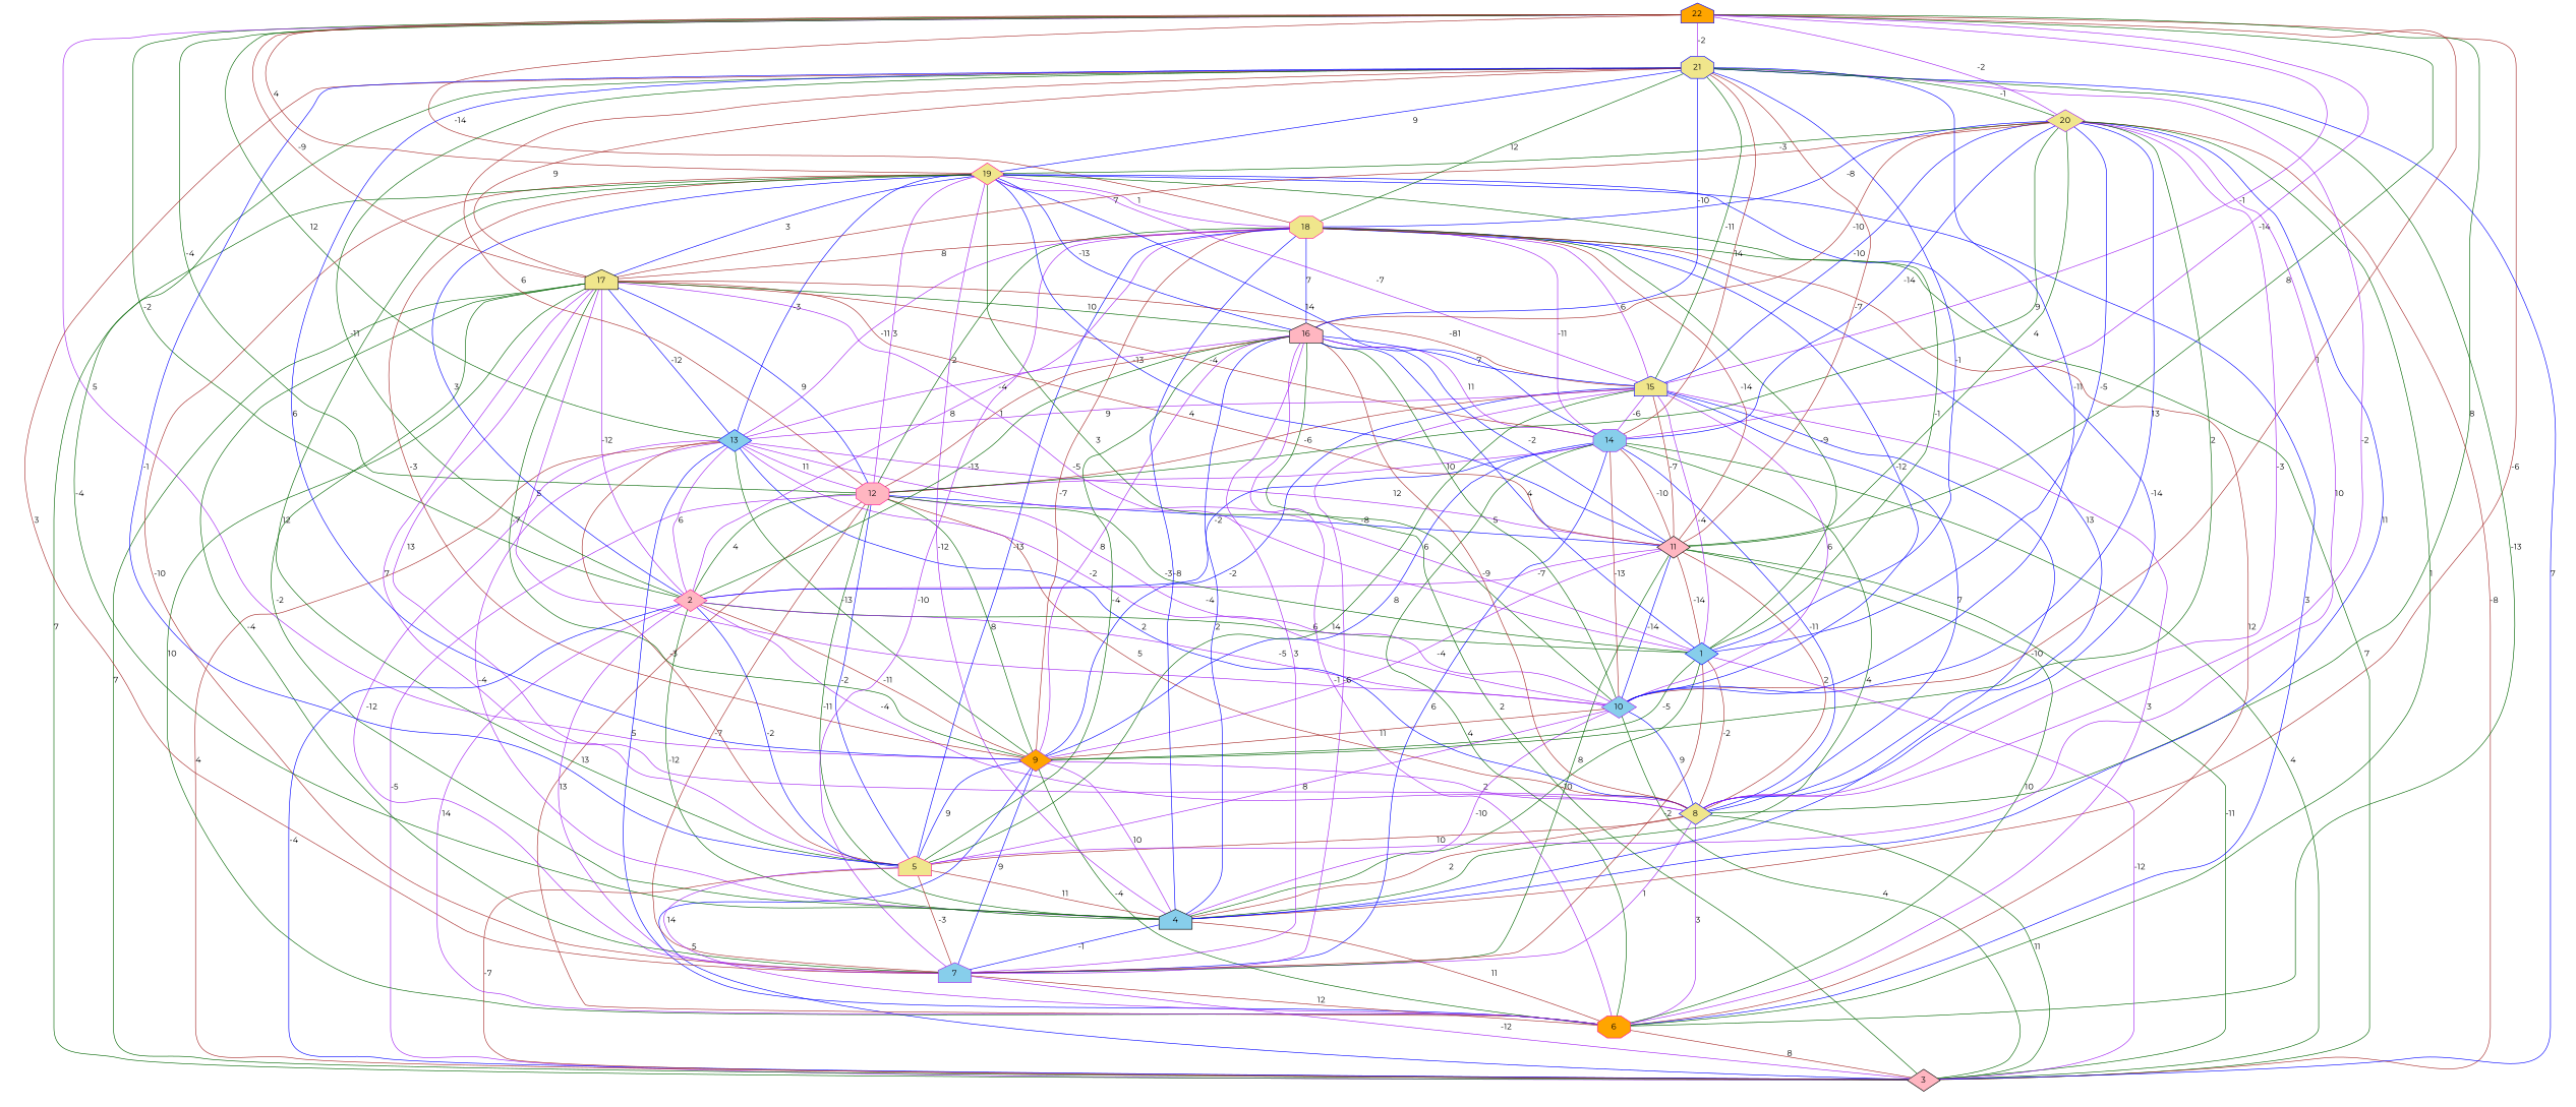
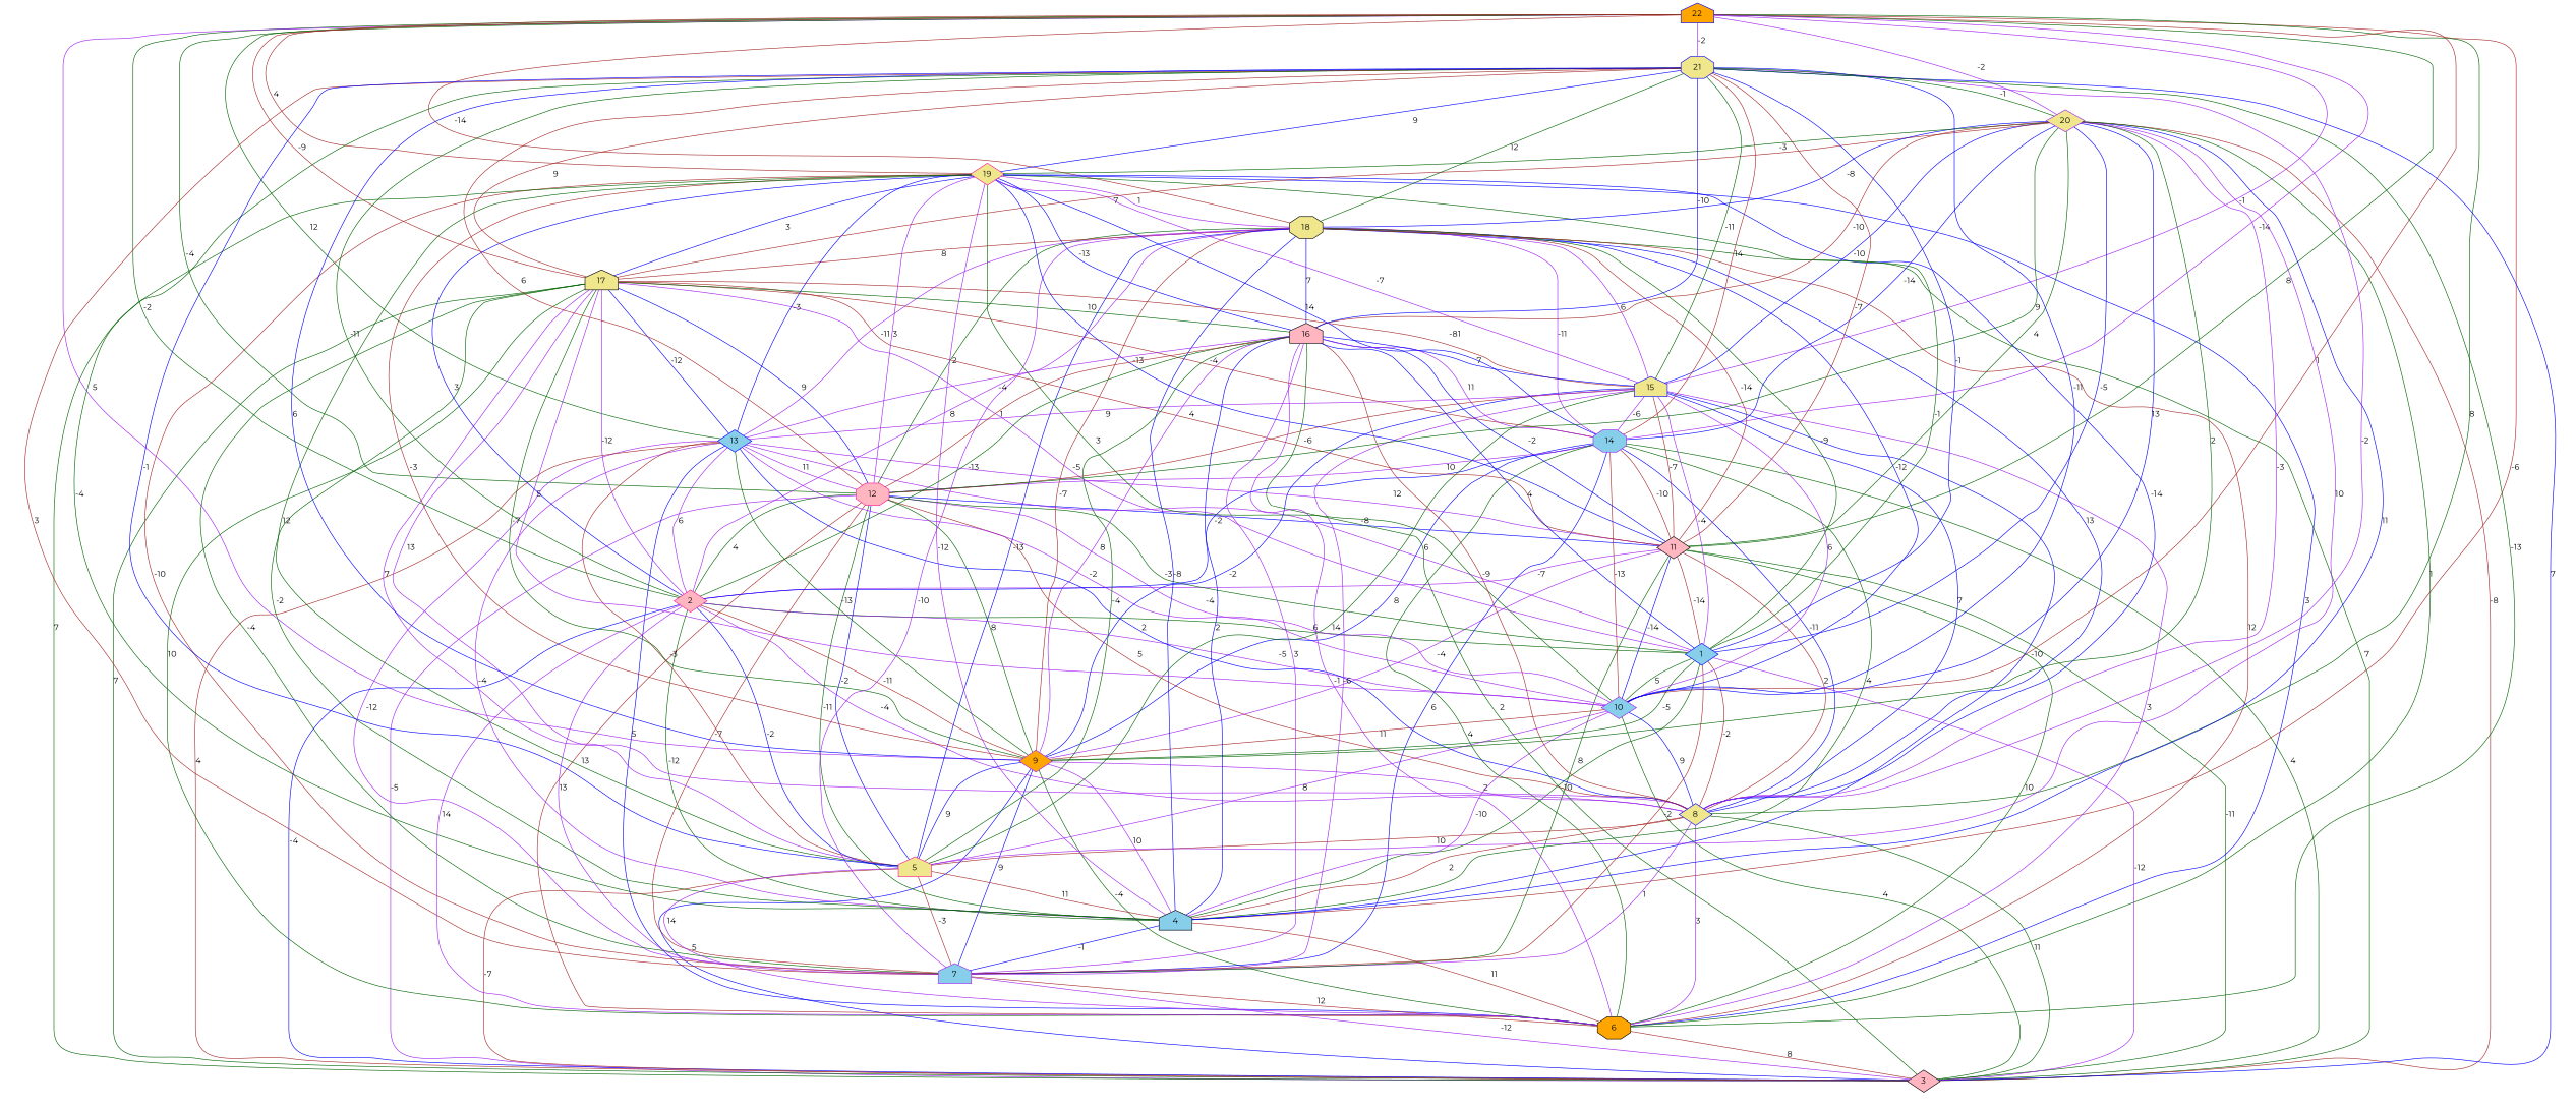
  graph {
    fontname=Montserrat
    node [color=blue fillcolor=khaki fontname=Montserrat shape=diamond style=filled]
    edge [color=purple fontname=Montserrat]
    22 [fillcolor=orange shape=house]
    2 [color=deeppink fillcolor=lightpink]
    4 [color=black fillcolor=skyblue shape=house]
    8
    9 [color=purple fillcolor=orange]
    10 [color=purple fillcolor=skyblue]
    11 [color=black fillcolor=lightpink]
    12 [color=deeppink fillcolor=lightpink shape=octagon]
    13 [fillcolor=skyblue]
    14 [color=purple fillcolor=skyblue shape=octagon]
    15 [shape=house]
    17 [color=black shape=house]
-   18 [color=deeppink shape=octagon]
+   18 [color=black shape=octagon]
    19 [color=deeppink]
    20 [color=purple]
    21 [shape=octagon]
    1 [fillcolor=skyblue]
    7 [color=purple fillcolor=skyblue shape=house]
    3 [color=black fillcolor=lightpink]
    5 [color=deeppink shape=house]
-   6 [color=deeppink fillcolor=orange shape=octagon]
+   6 [color=black fillcolor=orange shape=octagon]
    16 [color=black fillcolor=lightpink shape=house]
    22 -- 2 [color=darkgreen label=-2]
    22 -- 4 [color=brown label=-6]
    22 -- 8 [color=darkgreen label=8]
    22 -- 9 [label=5]
    22 -- 10 [color=brown label=1]
    22 -- 11 [color=darkgreen label=8]
    22 -- 12 [color=darkgreen label=-4]
    22 -- 13 [color=darkgreen label=12]
    22 -- 14 [label=-14]
    22 -- 15 [label=-1]
    22 -- 17 [color=brown label=-9]
    22 -- 18 [color=brown label=-14]
    22 -- 19 [color=brown label=4]
    22 -- 20 [label=-2]
    22 -- 21 [label=-2]
    2 -- 1 [color=darkgreen label=6]
    4 -- 2 [color=darkgreen label=-12]
    4 -- 1 [color=darkgreen label=-10]
    4 -- 7 [color=blue label=-1]
    8 -- 2 [label=-4]
    8 -- 4 [color=brown label=2]
    8 -- 1 [color=brown label=-2]
    8 -- 7 [label=1]
    8 -- 3 [color=darkgreen label=11]
    8 -- 5 [color=brown label=10]
    8 -- 6 [label=3]
    9 -- 2 [color=brown label=-11]
    9 -- 4 [label=10]
    9 -- 8 [label=2]
    9 -- 1 [color=darkgreen label=-5]
    9 -- 7 [color=blue label=9]
    9 -- 3 [color=blue label=14]
    9 -- 5 [color=blue label=9]
    9 -- 6 [color=darkgreen label=-4]
    10 -- 2 [label=-5]
    10 -- 4 [label=-10]
    10 -- 8 [color=blue label=9]
    10 -- 9 [color=brown label=11]
    10 -- 3 [color=darkgreen label=4]
    10 -- 5 [label=8]
    11 -- 2 [label=-7]
    11 -- 8 [color=brown label=2]
    11 -- 9 [label=-4]
    11 -- 10 [color=blue label=-14]
    11 -- 1 [color=brown label=-14]
    11 -- 7 [color=darkgreen label=8]
    11 -- 3 [color=darkgreen label=-11]
    11 -- 6 [color=darkgreen label=10]
    12 -- 2 [color=darkgreen label=4]
    12 -- 4 [color=darkgreen label=-11]
    12 -- 8 [color=brown label=5]
    12 -- 9 [color=darkgreen label=8]
    12 -- 10 [label=-4]
    12 -- 11 [color=blue label=-8]
    12 -- 1 [color=darkgreen label=-3]
    12 -- 7 [color=brown label=-7]
    12 -- 3 [label=-5]
    12 -- 5 [color=blue label=-2]
    12 -- 6 [color=brown label=13]
    13 -- 2 [label=6]
    13 -- 4 [label=-4]
    13 -- 8 [color=blue label=2]
    13 -- 9 [color=darkgreen label=-13]
    13 -- 10 [label=-2]
    13 -- 11 [label=12]
    13 -- 12 [label=11]
    13 -- 1 [label=6]
    13 -- 7 [label=-12]
    13 -- 3 [color=brown label=4]
    13 -- 5 [color=brown label=-3]
    13 -- 6 [color=blue label=5]
    14 -- 2 [color=blue label=-2]
    14 -- 4 [color=darkgreen label=4]
    14 -- 8 [color=blue label=-11]
    14 -- 9 [color=blue label=8]
    14 -- 10 [color=brown label=-13]
    14 -- 11 [color=brown label=-10]
    14 -- 12 [label=10]
    14 -- 7 [color=blue label=6]
    14 -- 3 [color=darkgreen label=4]
    14 -- 6 [color=darkgreen label=4]
    15 -- 4 [color=blue label=-10]
    15 -- 8 [color=blue label=7]
    15 -- 9 [color=blue label=-2]
    15 -- 10 [label=6]
    15 -- 11 [color=brown label=-7]
    15 -- 12 [color=brown label=-6]
    15 -- 13 [label=9]
    15 -- 14 [label=-6]
    15 -- 1 [label=-4]
    15 -- 7 [label=-6]
    15 -- 5 [color=darkgreen label=14]
    15 -- 6 [label=3]
    17 -- 2 [label=-12]
    17 -- 4 [color=darkgreen label=-2]
    17 -- 8 [label=13]
    17 -- 9 [color=darkgreen label=-7]
    17 -- 10 [label=5]
    17 -- 11 [color=brown label=4]
    17 -- 12 [color=blue label=9]
    17 -- 13 [color=blue label=-12]
    17 -- 14 [color=brown label=-4]
    17 -- 15 [color=brown label=-81]
    17 -- 1 [label=-5]
    17 -- 7 [color=darkgreen label=-4]
    17 -- 3 [color=darkgreen label=7]
    17 -- 5 [label=7]
    17 -- 6 [color=darkgreen label=10]
    17 -- 16 [color=darkgreen label=10]
    18 -- 2 [label=8]
    18 -- 4 [color=blue label=-8]
    18 -- 8 [color=blue label=13]
    18 -- 9 [color=brown label=-7]
    18 -- 10 [color=blue label=-12]
    18 -- 11 [color=brown label=-14]
    18 -- 12 [color=darkgreen label=2]
    18 -- 13 [label=-11]
    18 -- 14 [label=-11]
    18 -- 15 [label=6]
    18 -- 17 [color=brown label=8]
    18 -- 1 [color=darkgreen label=-9]
    18 -- 7 [label=-10]
    18 -- 3 [color=darkgreen label=7]
    18 -- 5 [color=blue label=-13]
    18 -- 6 [color=brown label=12]
    18 -- 16 [color=blue label=7]
    19 -- 2 [color=blue label=3]
    19 -- 4 [label=-12]
    19 -- 8 [color=blue label=-14]
    19 -- 9 [color=brown label=-3]
    19 -- 10 [color=darkgreen label=3]
    19 -- 11 [color=blue label=-13]
    19 -- 12 [label=3]
    19 -- 13 [color=blue label=-3]
    19 -- 14 [color=blue label=14]
    19 -- 15 [label=-7]
    19 -- 17 [color=blue label=3]
    19 -- 18 [label=1]
    19 -- 1 [color=darkgreen label=-1]
    19 -- 7 [color=brown label=-10]
    19 -- 3 [color=darkgreen label=7]
    19 -- 5 [color=darkgreen label=12]
    19 -- 6 [color=blue label=3]
    19 -- 16 [color=blue label=-13]
    20 -- 4 [color=blue label=11]
    20 -- 8 [label=-3]
    20 -- 9 [color=darkgreen label=2]
    20 -- 10 [color=blue label=13]
    20 -- 11 [color=darkgreen label=4]
    20 -- 12 [color=darkgreen label=9]
    20 -- 14 [color=blue label=-14]
    20 -- 15 [color=blue label=-10]
    20 -- 17 [color=brown label=7]
    20 -- 18 [color=blue label=-8]
    20 -- 19 [color=darkgreen label=-3]
    20 -- 1 [color=blue label=-5]
    20 -- 3 [color=brown label=-8]
    20 -- 5 [label=10]
    20 -- 6 [color=darkgreen label=1]
    20 -- 16 [color=brown label=-10]
    21 -- 2 [color=darkgreen label=-11]
    21 -- 4 [color=darkgreen label=-4]
    21 -- 8 [label=-2]
    21 -- 9 [color=blue label=6]
    21 -- 10 [color=blue label=-11]
    21 -- 11 [color=brown label=-7]
    21 -- 12 [color=brown label=6]
    21 -- 14 [color=brown label=14]
    21 -- 15 [color=darkgreen label=-11]
    21 -- 17 [color=brown label=9]
    21 -- 18 [color=darkgreen label=12]
    21 -- 19 [color=blue label=9]
    21 -- 20 [color=darkgreen label=-1]
    21 -- 1 [color=blue label=-1]
    21 -- 7 [color=brown label=3]
    21 -- 3 [color=blue label=7]
    21 -- 5 [color=blue label=-1]
    21 -- 6 [color=darkgreen label=-13]
    21 -- 16 [color=blue label=-10]
    7 -- 2 [label=13]
    7 -- 1 [color=brown label=-2]
    7 -- 3 [label=-12]
    7 -- 5 [color=brown label=-3]
    7 -- 6 [color=brown label=12]
    3 -- 2 [color=blue label=-4]
    3 -- 1 [label=-12]
    5 -- 2 [color=blue label=-2]
    5 -- 4 [color=brown label=11]
    5 -- 3 [color=brown label=-7]
    6 -- 2 [label=14]
    6 -- 4 [color=brown label=11]
    6 -- 3 [color=brown label=8]
    6 -- 5 [label=5]
    16 -- 2 [color=darkgreen label=-13]
    16 -- 4 [color=blue label=2]
    16 -- 8 [color=brown label=-9]
    16 -- 9 [label=8]
-   16 -- 10 [color=darkgreen label=5]
+   1 -- 10 [color=darkgreen label=5]
    16 -- 11 [color=blue label=-2]
    16 -- 12 [color=brown label=1]
    16 -- 13 [label=-4]
    16 -- 14 [label=11]
    16 -- 15 [color=blue label=7]
    16 -- 1 [color=blue label=4]
    16 -- 7 [label=3]
    16 -- 3 [color=darkgreen label=2]
    16 -- 5 [color=darkgreen label=-4]
    16 -- 6 [label=-1]
  }
